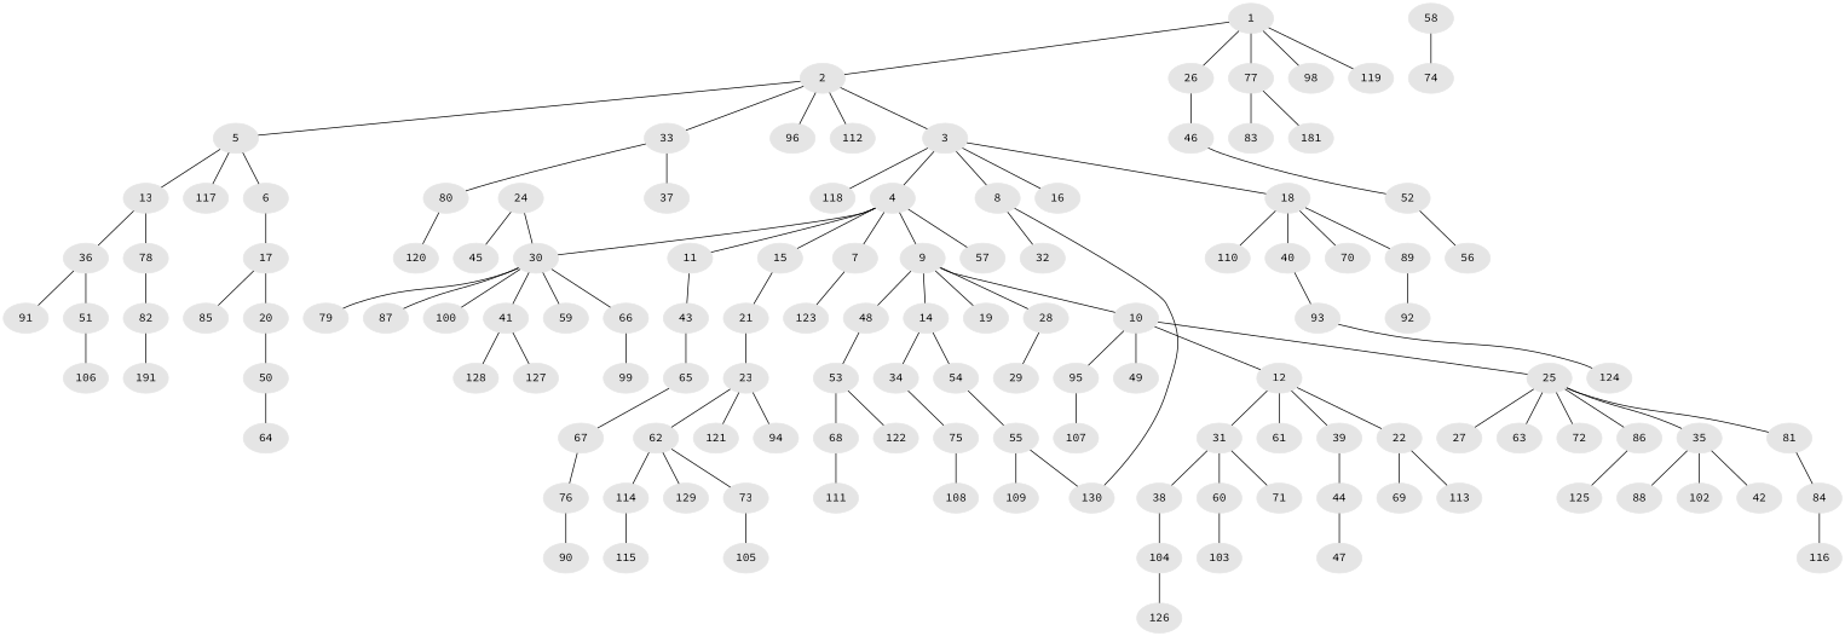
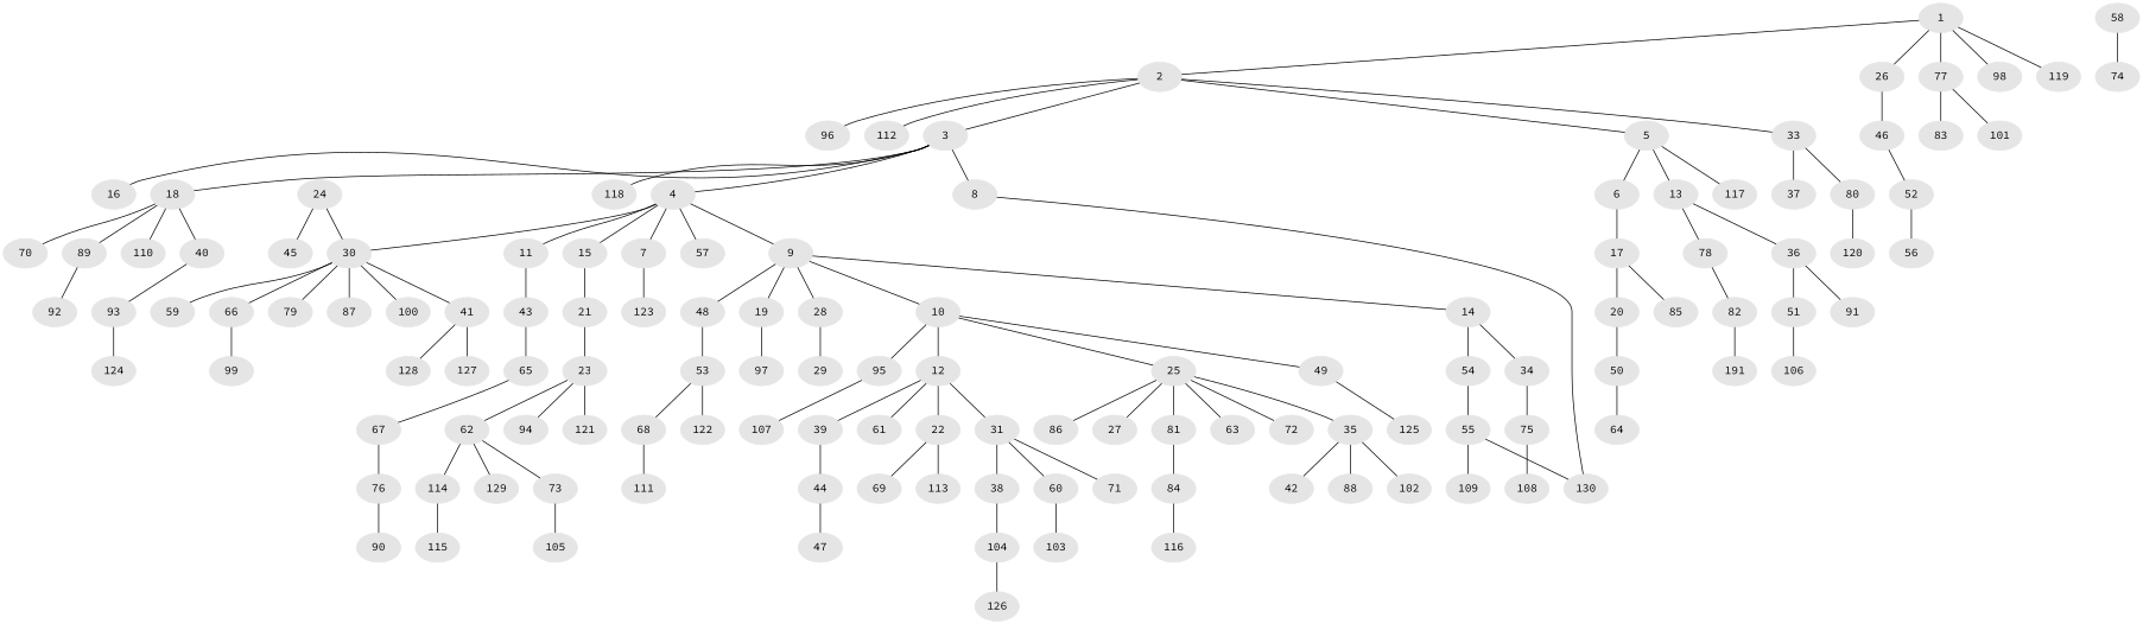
  graph {
    fontname="Source Code Pro"
    node [color=gray90 fontname="Source Code Pro" style=filled]
    edge [fontname="Source Code Pro"]
    1
    2
    26
    77
    98
    119
    3
    5
    33
    96
    112
    46
    83
-   101 [label=181]
+   101
    4
    8
    16
    18
    118
    6
    13
    117
    37
    80
    7
    9
    11
    15
    30
    57
-   32
    130
    40
    70
    89
    110
    123
    10
    14
    19
    28
    48
    43
    21
    41
    59
    66
    79
    87
    100
    17
    36
    78
    20
    85
    24
    45
    12
    25
    49
    95
    34
    54
+   97
    29
    53
    22
    31
    39
    61
    27
    35
    63
    72
    81
    86
    107
    65
    69
    113
    38
    60
    71
    44
    51
    91
    82
    75
    55
    23
    50
    93
    92
    64
    62
    94
    121
    73
    114
    129
    42
    88
    102
    84
    125
    52
    127
    128
    99
    104
    103
    120
    58
    74
    108
    106
    126
    47
    124
    67
    56
    68
    122
    111
    109
    105
    115
    76
    90
    n130 [label=191]
    116
    1 -- 2
    1 -- 26
    1 -- 77
    1 -- 98
    1 -- 119
    2 -- 3
    2 -- 5
    2 -- 33
    2 -- 96
    2 -- 112
    26 -- 46
    77 -- 83
    77 -- 101
    3 -- 4
    3 -- 8
    3 -- 16
    3 -- 18
    3 -- 118
    5 -- 6
    5 -- 13
    5 -- 117
    33 -- 37
    33 -- 80
    46 -- 52
    4 -- 7
    4 -- 9
    4 -- 11
    4 -- 15
    4 -- 30
    4 -- 57
-   8 -- 32
    8 -- 130
    18 -- 40
    18 -- 70
    18 -- 89
    18 -- 110
    6 -- 17
    13 -- 36
    13 -- 78
    80 -- 120
    7 -- 123
    9 -- 10
    9 -- 14
    9 -- 19
    9 -- 28
    9 -- 48
    11 -- 43
    15 -- 21
    30 -- 41
    30 -- 59
    30 -- 66
    30 -- 79
    30 -- 87
    30 -- 100
    40 -- 93
    89 -- 92
    10 -- 12
    10 -- 25
    10 -- 49
    10 -- 95
    14 -- 34
    14 -- 54
+   19 -- 97
    28 -- 29
    48 -- 53
    43 -- 65
    21 -- 23
    41 -- 127
    41 -- 128
    66 -- 99
    17 -- 20
    17 -- 85
    36 -- 51
    36 -- 91
    78 -- 82
    20 -- 50
    24 -- 30
    24 -- 45
    12 -- 22
    12 -- 31
    12 -- 39
    12 -- 61
    25 -- 27
    25 -- 35
    25 -- 63
    25 -- 72
    25 -- 81
    25 -- 86
    95 -- 107
    34 -- 75
    54 -- 55
    53 -- 68
    53 -- 122
    22 -- 69
    22 -- 113
    31 -- 38
    31 -- 60
    31 -- 71
    39 -- 44
    35 -- 42
    35 -- 88
    35 -- 102
    81 -- 84
-   86 -- 125
+   49 -- 125
    65 -- 67
    38 -- 104
    60 -- 103
    44 -- 47
    51 -- 106
    82 -- n130
    75 -- 108
    55 -- 130
    55 -- 109
    23 -- 62
    23 -- 94
    23 -- 121
    50 -- 64
    93 -- 124
    62 -- 73
    62 -- 114
    62 -- 129
    73 -- 105
    114 -- 115
    84 -- 116
    52 -- 56
    104 -- 126
    58 -- 74
    67 -- 76
    68 -- 111
    76 -- 90
  }
